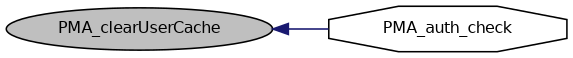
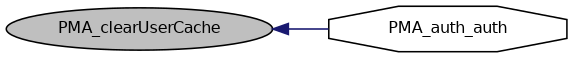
  digraph {
    rankdir=LR
    node [color=black fontname=Helvetica fontsize=10 style=filled]
    n1 [fillcolor=grey75 fontcolor=black height=0.2 label=PMA_clearUserCache shape=ellipse width=0.4]
-   n2 [fillcolor=white height=0.2 label=PMA_auth_check shape=octagon width=0.4]
+   n2 [fillcolor=white height=0.2 label=PMA_auth_auth shape=octagon width=0.4]
    n1 -> n2 [color=midnightblue dir=back fontname=Helvetica fontsize=10 labelfontname=Helvetica labelfontsize=10 style=solid]
  }
